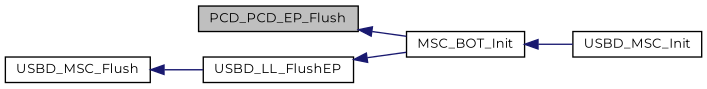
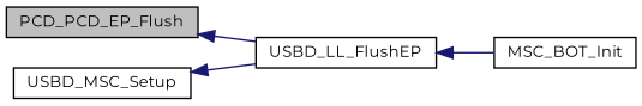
  digraph {
    fontname=Montserrat
    rankdir=LR
    node [color=black fillcolor=white fontname=Montserrat fontsize=10 shape=record style=filled]
    edge [color=midnightblue dir=back fontname=Montserrat fontsize=10 labelfontname=Helvetica labelfontsize=10 style=solid]
    n1 [fillcolor=grey75 fontcolor=black height=0.2 label=PCD_PCD_EP_Flush width=0.4]
    n2 [height=0.2 label=USBD_LL_FlushEP width=0.4]
    n3 [height=0.2 label=MSC_BOT_Init width=0.4]
-   n4 [height=0.2 label=USBD_MSC_Flush width=0.4]
-   n5 [height=0.2 label=USBD_MSC_Init width=0.4]
-   n1 -> n3
+   n4 [height=0.2 label=USBD_MSC_Setup width=0.4]
+   n1 -> n2
    n2 -> n3
-   n3 -> n5
    n4 -> n2
  }
